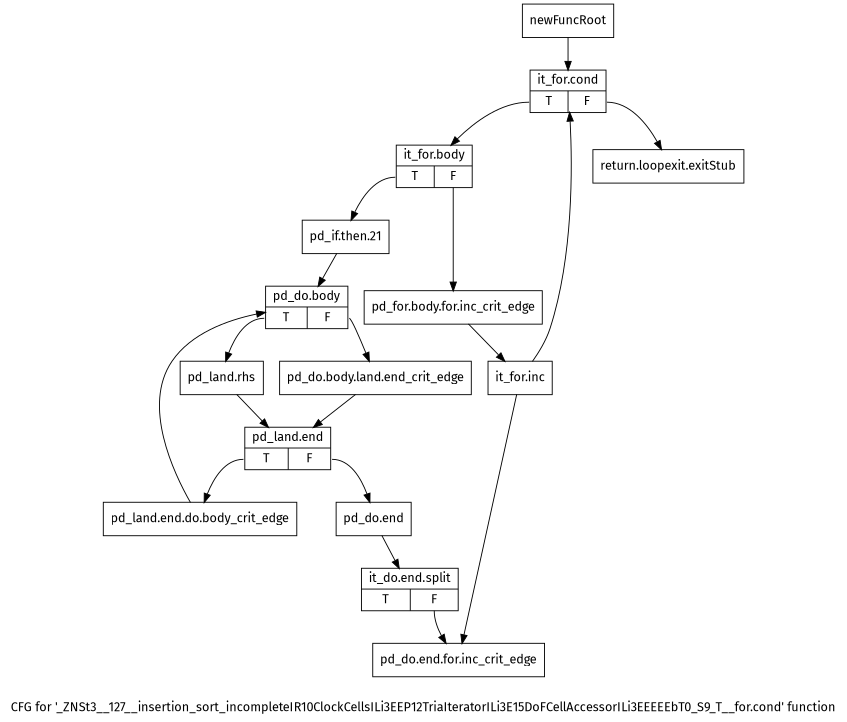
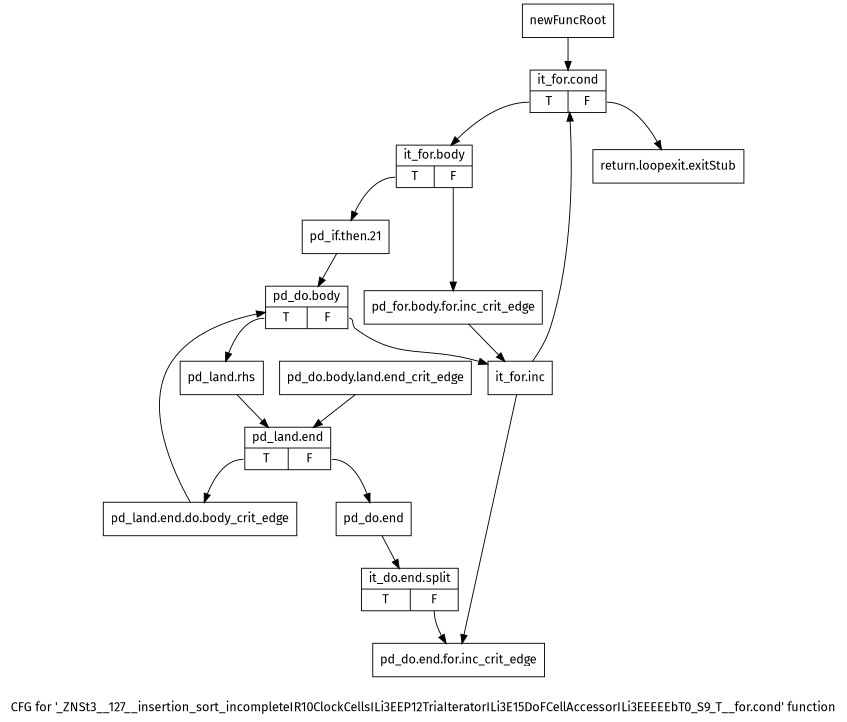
  digraph {
    fontname="Fira Sans"
    label="CFG for '_ZNSt3__127__insertion_sort_incompleteIR10ClockCellsILi3EEP12TriaIteratorILi3E15DoFCellAccessorILi3EEEEEbT0_S9_T__for.cond' function"
    node [fontname="Fira Sans" shape=record]
    edge [fontname="Fira Sans"]
    n1 [label="{newFuncRoot}"]
    n2 [label="{it_for.cond|{<s0>T|<s1>F}}"]
    n3 [label="{return.loopexit.exitStub}"]
    n4 [label="{it_for.body|{<s0>T|<s1>F}}"]
    n5 [label="{pd_if.then.21}"]
    n6 [label="{pd_for.body.for.inc_crit_edge}"]
    n7 [label="{pd_do.body|{<s0>T|<s1>F}}"]
    n8 [label="{it_for.inc}"]
    n9 [label="{pd_land.rhs}"]
    n10 [label="{pd_do.body.land.end_crit_edge}"]
    n11 [label="{pd_do.end.for.inc_crit_edge}"]
    n12 [label="{pd_land.end|{<s0>T|<s1>F}}"]
    n13 [label="{pd_land.end.do.body_crit_edge}"]
    n14 [label="{pd_do.end}"]
    n15 [label="{it_do.end.split|{<s0>T|<s1>F}}"]
    n1 -> n2
    n2 -> n3 [tailport=s1]
    n2 -> n4 [tailport=s0]
    n4 -> n5 [tailport=s0]
    n4 -> n6 [tailport=s1]
    n5 -> n7
    n6 -> n8
    n7 -> n9 [tailport=s0]
-   n7 -> n10 [tailport=s1]
+   n7 -> n8 [tailport=s1]
    n8 -> n2
    n8 -> n11
    n9 -> n12
    n10 -> n12
    n12 -> n13 [tailport=s0]
    n12 -> n14 [tailport=s1]
    n13 -> n7
    n14 -> n15
    n15 -> n11 [tailport=s1]
  }
